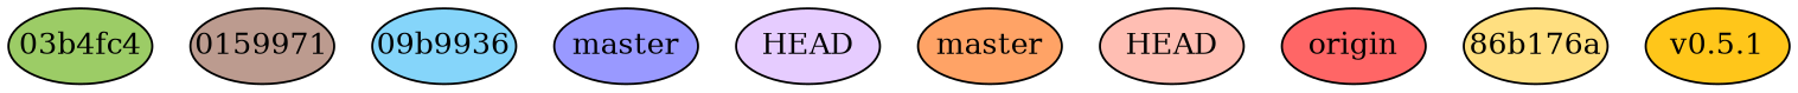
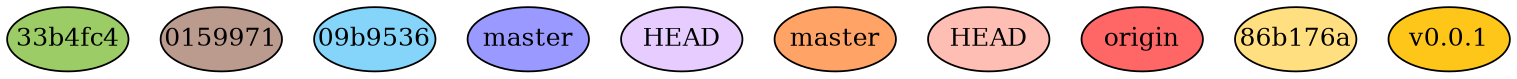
  digraph {
    node [fixedsize=true style=filled]
-   n1 [fillcolor="#9ccc66" label="03b4fc4" width=0.95]
+   n1 [fillcolor="#9ccc66" label="33b4fc4" width=0.95]
    n2 [fillcolor="#bc9b8f" label=0159971 width=0.95]
-   n3 [fillcolor="#85d5fa" label="09b9936" width=0.95]
+   n3 [fillcolor="#85d5fa" label="09b9536" width=0.95]
    n4 [fillcolor="#9999ff" label=master width=0.95]
    n5 [fillcolor="#e6ccff" label=HEAD width=0.95]
    n6 [fillcolor="#ffa366" label=master width=0.95]
    n7 [fillcolor="#ffbeb3" label=HEAD width=0.95]
    n8 [fillcolor="#ff6666" label=origin width=0.95]
    n9 [fillcolor="#ffdf80" label="86b176a" width=0.95]
-   n10 [fillcolor="#ffc61a" label="v0.5.1" width=0.95]
+   n10 [fillcolor="#ffc61a" label="v0.0.1" width=0.95]
  }
